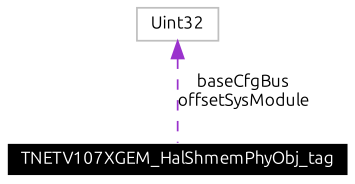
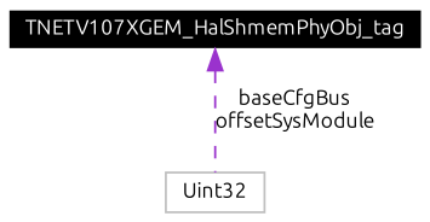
  digraph {
    fontname=Ubuntu
    node [fontname=Ubuntu fontsize=10 shape=record style=filled]
    n1 [color=white fillcolor=black fontcolor=white height=0.2 label=TNETV107XGEM_HalShmemPhyObj_tag width=0.4]
    n2 [color=grey75 fillcolor=white height=0.2 label=Uint32 width=0.4]
-   n2 -> n1 [color=darkorchid3 dir=back fontname=Ubuntu fontsize=10 label="baseCfgBus\noffsetSysModule" labelfontname=Helvetica labelfontsize=10 style=dashed]
+   n1 -> n2 [color=darkorchid3 dir=back fontname=Ubuntu fontsize=10 label="baseCfgBus\noffsetSysModule" labelfontname=Helvetica labelfontsize=10 style=dashed]
  }
